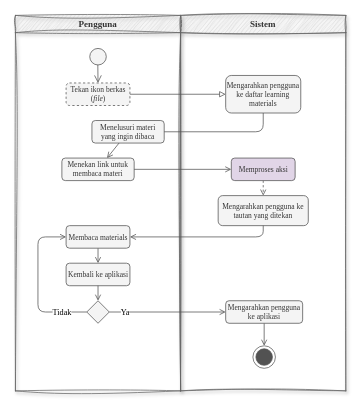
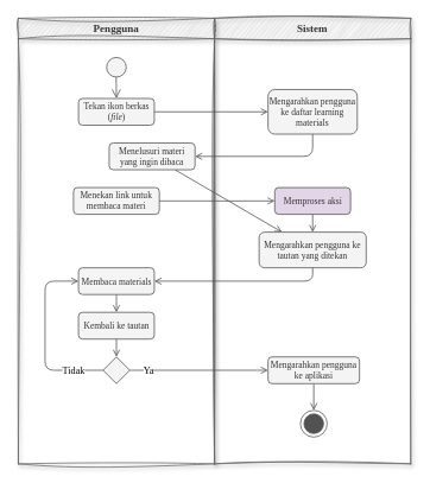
  <mxCell id="0" />
  <mxCell id="1" parent="0" />
  <mxCell id="2" value="Pengguna" style="swimlane;whiteSpace=wrap;html=1;fontFamily=Ubuntu;fontSource=https%3A%2F%2Ffonts.googleapis.com%2Fcss%3Ffamily%3DUbuntu;rounded=0;swimlaneFillColor=none;glass=0;shadow=1;sketch=1;curveFitting=1;jiggle=2;fillColor=#D6D6D6;fontColor=#333333;strokeColor=#666666;" vertex="1" parent="1"><mxGeometry x="20" y="20" width="220" height="500" as="geometry" /></mxCell>
  <mxCell id="3" value="" style="ellipse;html=1;shape=startState;fillColor=#f4f4f4;strokeColor=#535353;strokeWidth=1;fillStyle=auto;fontColor=#595959;" vertex="1" parent="2"><mxGeometry x="95" y="40" width="30" height="30" as="geometry" /></mxCell>
  <mxCell id="4" value="" style="html=1;verticalAlign=bottom;endArrow=open;endSize=8;strokeColor=#525252;rounded=0;strokeWidth=1;fillColor=#eeeeee;exitX=0.491;exitY=0.867;exitDx=0;exitDy=0;exitPerimeter=0;entryX=0.5;entryY=0;entryDx=0;entryDy=0;fontColor=#333333;" edge="1" parent="2" source="3" target="5"><mxGeometry relative="1" as="geometry"><mxPoint x="110" y="90" as="targetPoint" /></mxGeometry></mxCell>
- <mxCell id="5" value="Tekan ikon berkas (&lt;i&gt;file&lt;/i&gt;)" style="rounded=1;whiteSpace=wrap;html=1;fillColor=#f4f4f4;strokeColor=#525252;fontFamily=Ubuntu;fontSource=https%3A%2F%2Ffonts.googleapis.com%2Fcss%3Ffamily%3DUbuntu;fontSize=10;fontColor=#333333;dashed=1;" vertex="1" parent="2"><mxGeometry x="67.5" y="90" width="85" height="30" as="geometry" /></mxCell>
- <mxCell id="6" value="" style="rounded=0;orthogonalLoop=1;jettySize=auto;html=1;strokeColor=#525252;endArrow=open;endFill=0;" edge="1" parent="2" source="7" target="8"><mxGeometry relative="1" as="geometry" /></mxCell>
+ <mxCell id="5" value="Tekan ikon berkas (&lt;i&gt;file&lt;/i&gt;)" style="rounded=1;whiteSpace=wrap;html=1;fillColor=#f4f4f4;strokeColor=#525252;fontFamily=Ubuntu;fontSource=https%3A%2F%2Ffonts.googleapis.com%2Fcss%3Ffamily%3DUbuntu;fontSize=10;fontColor=#333333;" vertex="1" parent="2"><mxGeometry x="67.5" y="90" width="85" height="30" as="geometry" /></mxCell>
+ <mxCell id="6" value="" style="rounded=0;orthogonalLoop=1;jettySize=auto;html=1;strokeColor=#525252;endArrow=open;endFill=0;" edge="1" parent="2" source="7" target="16"><mxGeometry relative="1" as="geometry" /></mxCell>
  <mxCell id="7" value="Menelusuri materi yang ingin dibaca" style="rounded=1;whiteSpace=wrap;html=1;fillColor=#f4f4f4;strokeColor=#525252;fontFamily=Ubuntu;fontSource=https%3A%2F%2Ffonts.googleapis.com%2Fcss%3Ffamily%3DUbuntu;fontSize=10;fontColor=#333333;" vertex="1" parent="2"><mxGeometry x="101.88" y="140" width="96.25" height="30" as="geometry" /></mxCell>
  <mxCell id="8" value="Menekan link untuk membaca materi" style="rounded=1;whiteSpace=wrap;html=1;fillColor=#f4f4f4;strokeColor=#525252;fontFamily=Ubuntu;fontSource=https%3A%2F%2Ffonts.googleapis.com%2Fcss%3Ffamily%3DUbuntu;fontSize=10;fontColor=#333333;" vertex="1" parent="2"><mxGeometry x="61.88" y="190" width="96.25" height="30" as="geometry" /></mxCell>
  <mxCell id="9" value="" style="rounded=0;orthogonalLoop=1;jettySize=auto;html=1;strokeColor=#525252;endArrow=open;endFill=0;" edge="1" parent="2" source="10" target="11"><mxGeometry relative="1" as="geometry" /></mxCell>
  <mxCell id="10" value="Membaca materials" style="rounded=1;whiteSpace=wrap;html=1;fillColor=#f4f4f4;strokeColor=#525252;fontFamily=Ubuntu;fontSource=https%3A%2F%2Ffonts.googleapis.com%2Fcss%3Ffamily%3DUbuntu;fontSize=10;fontColor=#333333;" vertex="1" parent="2"><mxGeometry x="67.5" y="280" width="85" height="30" as="geometry" /></mxCell>
- <mxCell id="11" value="Kembali ke aplikasi" style="rounded=1;whiteSpace=wrap;html=1;fillColor=#f4f4f4;strokeColor=#525252;fontFamily=Ubuntu;fontSource=https%3A%2F%2Ffonts.googleapis.com%2Fcss%3Ffamily%3DUbuntu;fontSize=10;fontColor=#333333;" vertex="1" parent="2"><mxGeometry x="67.5" y="330" width="85" height="30" as="geometry" /></mxCell>
+ <mxCell id="11" value="Kembali ke tautan" style="rounded=1;whiteSpace=wrap;html=1;fillColor=#f4f4f4;strokeColor=#525252;fontFamily=Ubuntu;fontSource=https%3A%2F%2Ffonts.googleapis.com%2Fcss%3Ffamily%3DUbuntu;fontSize=10;fontColor=#333333;" vertex="1" parent="2"><mxGeometry x="67.5" y="330" width="85" height="30" as="geometry" /></mxCell>
  <mxCell id="12" value="Sistem" style="swimlane;whiteSpace=wrap;html=1;fontFamily=Ubuntu;fontSource=https%3A%2F%2Ffonts.googleapis.com%2Fcss%3Ffamily%3DUbuntu;rounded=0;swimlaneFillColor=none;glass=0;shadow=1;sketch=1;curveFitting=1;jiggle=2;fillColor=#D6D6D6;fontColor=#333333;strokeColor=#666666;" vertex="1" parent="1"><mxGeometry x="240" y="20" width="220" height="500" as="geometry" /></mxCell>
  <mxCell id="13" value="Mengarahkan pengguna ke daftar learning materials" style="rounded=1;whiteSpace=wrap;html=1;fillColor=#f4f4f4;strokeColor=#525252;fontFamily=Ubuntu;fontSource=https%3A%2F%2Ffonts.googleapis.com%2Fcss%3Ffamily%3DUbuntu;fontSize=10;fontColor=#333333;" vertex="1" parent="12"><mxGeometry x="60" y="80" width="100" height="50" as="geometry" /></mxCell>
- <mxCell id="14" value="" style="rounded=0;orthogonalLoop=1;jettySize=auto;html=1;strokeColor=#525252;endArrow=open;endFill=0;dashed=1;" edge="1" parent="12" source="15" target="16"><mxGeometry relative="1" as="geometry" /></mxCell>
+ <mxCell id="14" value="" style="rounded=0;orthogonalLoop=1;jettySize=auto;html=1;strokeColor=#525252;endArrow=open;endFill=0;" edge="1" parent="12" source="15" target="16"><mxGeometry relative="1" as="geometry" /></mxCell>
  <mxCell id="15" value="Memproses aksi" style="rounded=1;whiteSpace=wrap;html=1;fillColor=#e1d5e7;strokeColor=#525252;fontFamily=Ubuntu;fontSource=https%3A%2F%2Ffonts.googleapis.com%2Fcss%3Ffamily%3DUbuntu;fontSize=10;fontColor=#333333;" vertex="1" parent="12"><mxGeometry x="67.5" y="190" width="85" height="30" as="geometry" /></mxCell>
  <mxCell id="16" value="Mengarahkan pengguna ke tautan yang ditekan" style="rounded=1;whiteSpace=wrap;html=1;fillColor=#f4f4f4;strokeColor=#525252;fontFamily=Ubuntu;fontSource=https%3A%2F%2Ffonts.googleapis.com%2Fcss%3Ffamily%3DUbuntu;fontSize=10;fontColor=#333333;" vertex="1" parent="12"><mxGeometry x="50" y="240" width="120" height="40" as="geometry" /></mxCell>
  <mxCell id="17" value="" style="rounded=0;orthogonalLoop=1;jettySize=auto;html=1;strokeColor=#525252;endArrow=open;endFill=0;" edge="1" parent="12" source="18" target="19"><mxGeometry relative="1" as="geometry" /></mxCell>
  <mxCell id="18" value="Mengarahkan pengguna ke aplikasi" style="rounded=1;whiteSpace=wrap;html=1;fillColor=#f4f4f4;strokeColor=#525252;fontFamily=Ubuntu;fontSource=https%3A%2F%2Ffonts.googleapis.com%2Fcss%3Ffamily%3DUbuntu;fontSize=10;fontColor=#333333;" vertex="1" parent="12"><mxGeometry x="60" y="380" width="102.5" height="30" as="geometry" /></mxCell>
  <mxCell id="19" value="" style="ellipse;html=1;shape=endState;fillColor=#525252;strokeColor=#595959;strokeWidth=1;" vertex="1" parent="12"><mxGeometry x="96.25" y="440" width="30" height="30" as="geometry" /></mxCell>
- <mxCell id="20" style="rounded=0;orthogonalLoop=1;jettySize=auto;html=1;entryX=0;entryY=0.5;entryDx=0;entryDy=0;strokeColor=#525252;endArrow=block;endFill=0;" edge="1" parent="1" source="5" target="13"><mxGeometry relative="1" as="geometry" /></mxCell>
- <mxCell id="21" style="edgeStyle=orthogonalEdgeStyle;rounded=1;orthogonalLoop=1;jettySize=auto;html=1;entryX=1;entryY=0.5;entryDx=0;entryDy=0;exitX=0.5;exitY=1;exitDx=0;exitDy=0;strokeColor=#525252;endArrow=none;endFill=0;" edge="1" parent="1" source="13" target="7"><mxGeometry relative="1" as="geometry" /></mxCell>
+ <mxCell id="20" style="rounded=0;orthogonalLoop=1;jettySize=auto;html=1;entryX=0;entryY=0.5;entryDx=0;entryDy=0;strokeColor=#525252;endArrow=open;endFill=0;" edge="1" parent="1" source="5" target="13"><mxGeometry relative="1" as="geometry" /></mxCell>
+ <mxCell id="21" style="edgeStyle=orthogonalEdgeStyle;rounded=1;orthogonalLoop=1;jettySize=auto;html=1;entryX=1;entryY=0.5;entryDx=0;entryDy=0;exitX=0.5;exitY=1;exitDx=0;exitDy=0;strokeColor=#525252;endArrow=open;endFill=0;" edge="1" parent="1" source="13" target="7"><mxGeometry relative="1" as="geometry" /></mxCell>
  <mxCell id="22" style="rounded=0;orthogonalLoop=1;jettySize=auto;html=1;exitX=1;exitY=0.5;exitDx=0;exitDy=0;entryX=0;entryY=0.5;entryDx=0;entryDy=0;strokeColor=#525252;endArrow=open;endFill=0;" edge="1" parent="1" source="8" target="15"><mxGeometry relative="1" as="geometry" /></mxCell>
  <mxCell id="23" style="edgeStyle=orthogonalEdgeStyle;rounded=1;orthogonalLoop=1;jettySize=auto;html=1;entryX=1;entryY=0.5;entryDx=0;entryDy=0;exitX=0.5;exitY=1;exitDx=0;exitDy=0;strokeColor=#525252;endArrow=open;endFill=0;" edge="1" parent="1" source="16" target="10"><mxGeometry relative="1" as="geometry"><mxPoint x="190" y="320" as="targetPoint" /><Array as="points"><mxPoint x="350" y="315" /></Array></mxGeometry></mxCell>
  <mxCell id="24" style="edgeStyle=orthogonalEdgeStyle;rounded=1;orthogonalLoop=1;jettySize=auto;html=1;exitX=0;exitY=0.5;exitDx=0;exitDy=0;entryX=0;entryY=0.5;entryDx=0;entryDy=0;strokeColor=#525252;endArrow=open;endFill=0;" edge="1" parent="1" source="28" target="10"><mxGeometry relative="1" as="geometry"><Array as="points"><mxPoint x="50" y="415" /><mxPoint x="50" y="315" /></Array></mxGeometry></mxCell>
  <mxCell id="25" value="Tidak" style="edgeLabel;html=1;align=center;verticalAlign=middle;resizable=0;points=[];spacingBottom=2;fontFamily=Ubuntu;fontSource=https%3A%2F%2Ffonts.googleapis.com%2Fcss%3Ffamily%3DUbuntu;" vertex="1" connectable="0" parent="24"><mxGeometry x="-0.648" relative="1" as="geometry"><mxPoint x="2" as="offset" /></mxGeometry></mxCell>
  <mxCell id="26" style="rounded=0;orthogonalLoop=1;jettySize=auto;html=1;exitX=1;exitY=0.5;exitDx=0;exitDy=0;entryX=0;entryY=0.5;entryDx=0;entryDy=0;strokeColor=#525252;endArrow=open;endFill=0;" edge="1" parent="1" source="28" target="18"><mxGeometry relative="1" as="geometry"><mxPoint x="300" y="405" as="targetPoint" /></mxGeometry></mxCell>
  <mxCell id="27" value="Ya" style="edgeLabel;html=1;align=center;verticalAlign=middle;resizable=0;points=[];fontFamily=Ubuntu;fontSource=https%3A%2F%2Ffonts.googleapis.com%2Fcss%3Ffamily%3DUbuntu;" vertex="1" connectable="0" parent="26"><mxGeometry x="-0.739" y="-1" relative="1" as="geometry"><mxPoint y="-1" as="offset" /></mxGeometry></mxCell>
  <mxCell id="28" value="" style="rhombus;whiteSpace=wrap;html=1;fontSize=10;fontFamily=Ubuntu;fillColor=#f4f4f4;strokeColor=#535353;fontColor=#333333;rounded=0;fontSource=https%3A%2F%2Ffonts.googleapis.com%2Fcss%3Ffamily%3DUbuntu;" vertex="1" parent="1"><mxGeometry x="115" y="400" width="30" height="30" as="geometry" /></mxCell>
  <mxCell id="29" value="" style="rounded=0;orthogonalLoop=1;jettySize=auto;html=1;strokeColor=#525252;endArrow=open;endFill=0;" edge="1" parent="1" source="11" target="28"><mxGeometry relative="1" as="geometry" /></mxCell>
